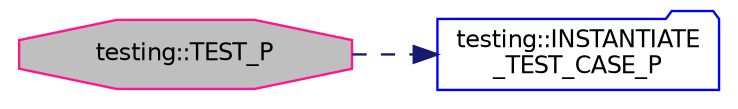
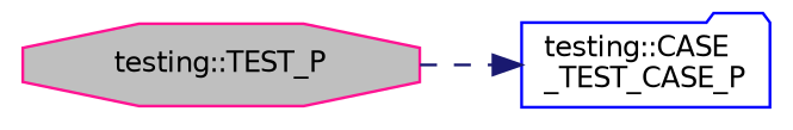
  digraph {
    rankdir=LR
    node [fontname=Helvetica fontsize=10 style=filled]
    n1 [color=deeppink fillcolor=grey75 fontcolor=black height=0.2 label="testing::TEST_P" shape=octagon width=0.4]
-   n2 [color=blue fillcolor=white height=0.2 label="testing::INSTANTIATE\l_TEST_CASE_P" shape=folder width=0.4]
+   n2 [color=blue fillcolor=white height=0.2 label="testing::CASE\l_TEST_CASE_P" shape=folder width=0.4]
    n1 -> n2 [color=midnightblue fontname=Helvetica fontsize=10 labelfontname=Helvetica labelfontsize=10 style=dashed]
  }
